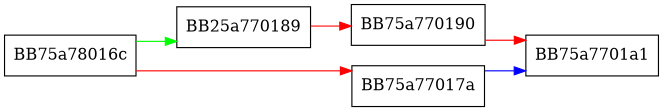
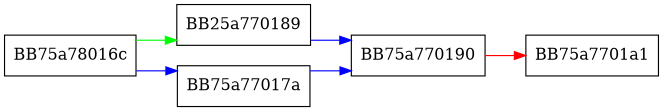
  digraph {
    rankdir=LR
    splines=ortho
    node [shape=box]
    edge [color=red]
    BB75a770190
    BB75a7701a1
    n3 [label=BB75a78016c]
    n4 [label=BB25a770189]
    BB75a77017a
    BB75a770190 -> BB75a7701a1
    n3 -> n4 [color=green]
-   n3 -> BB75a77017a
-   n4 -> BB75a770190
-   BB75a77017a -> BB75a7701a1 [color=blue]
+   n3 -> BB75a77017a [color=blue]
+   n4 -> BB75a770190 [color=blue]
+   BB75a77017a -> BB75a770190 [color=blue]
  }
